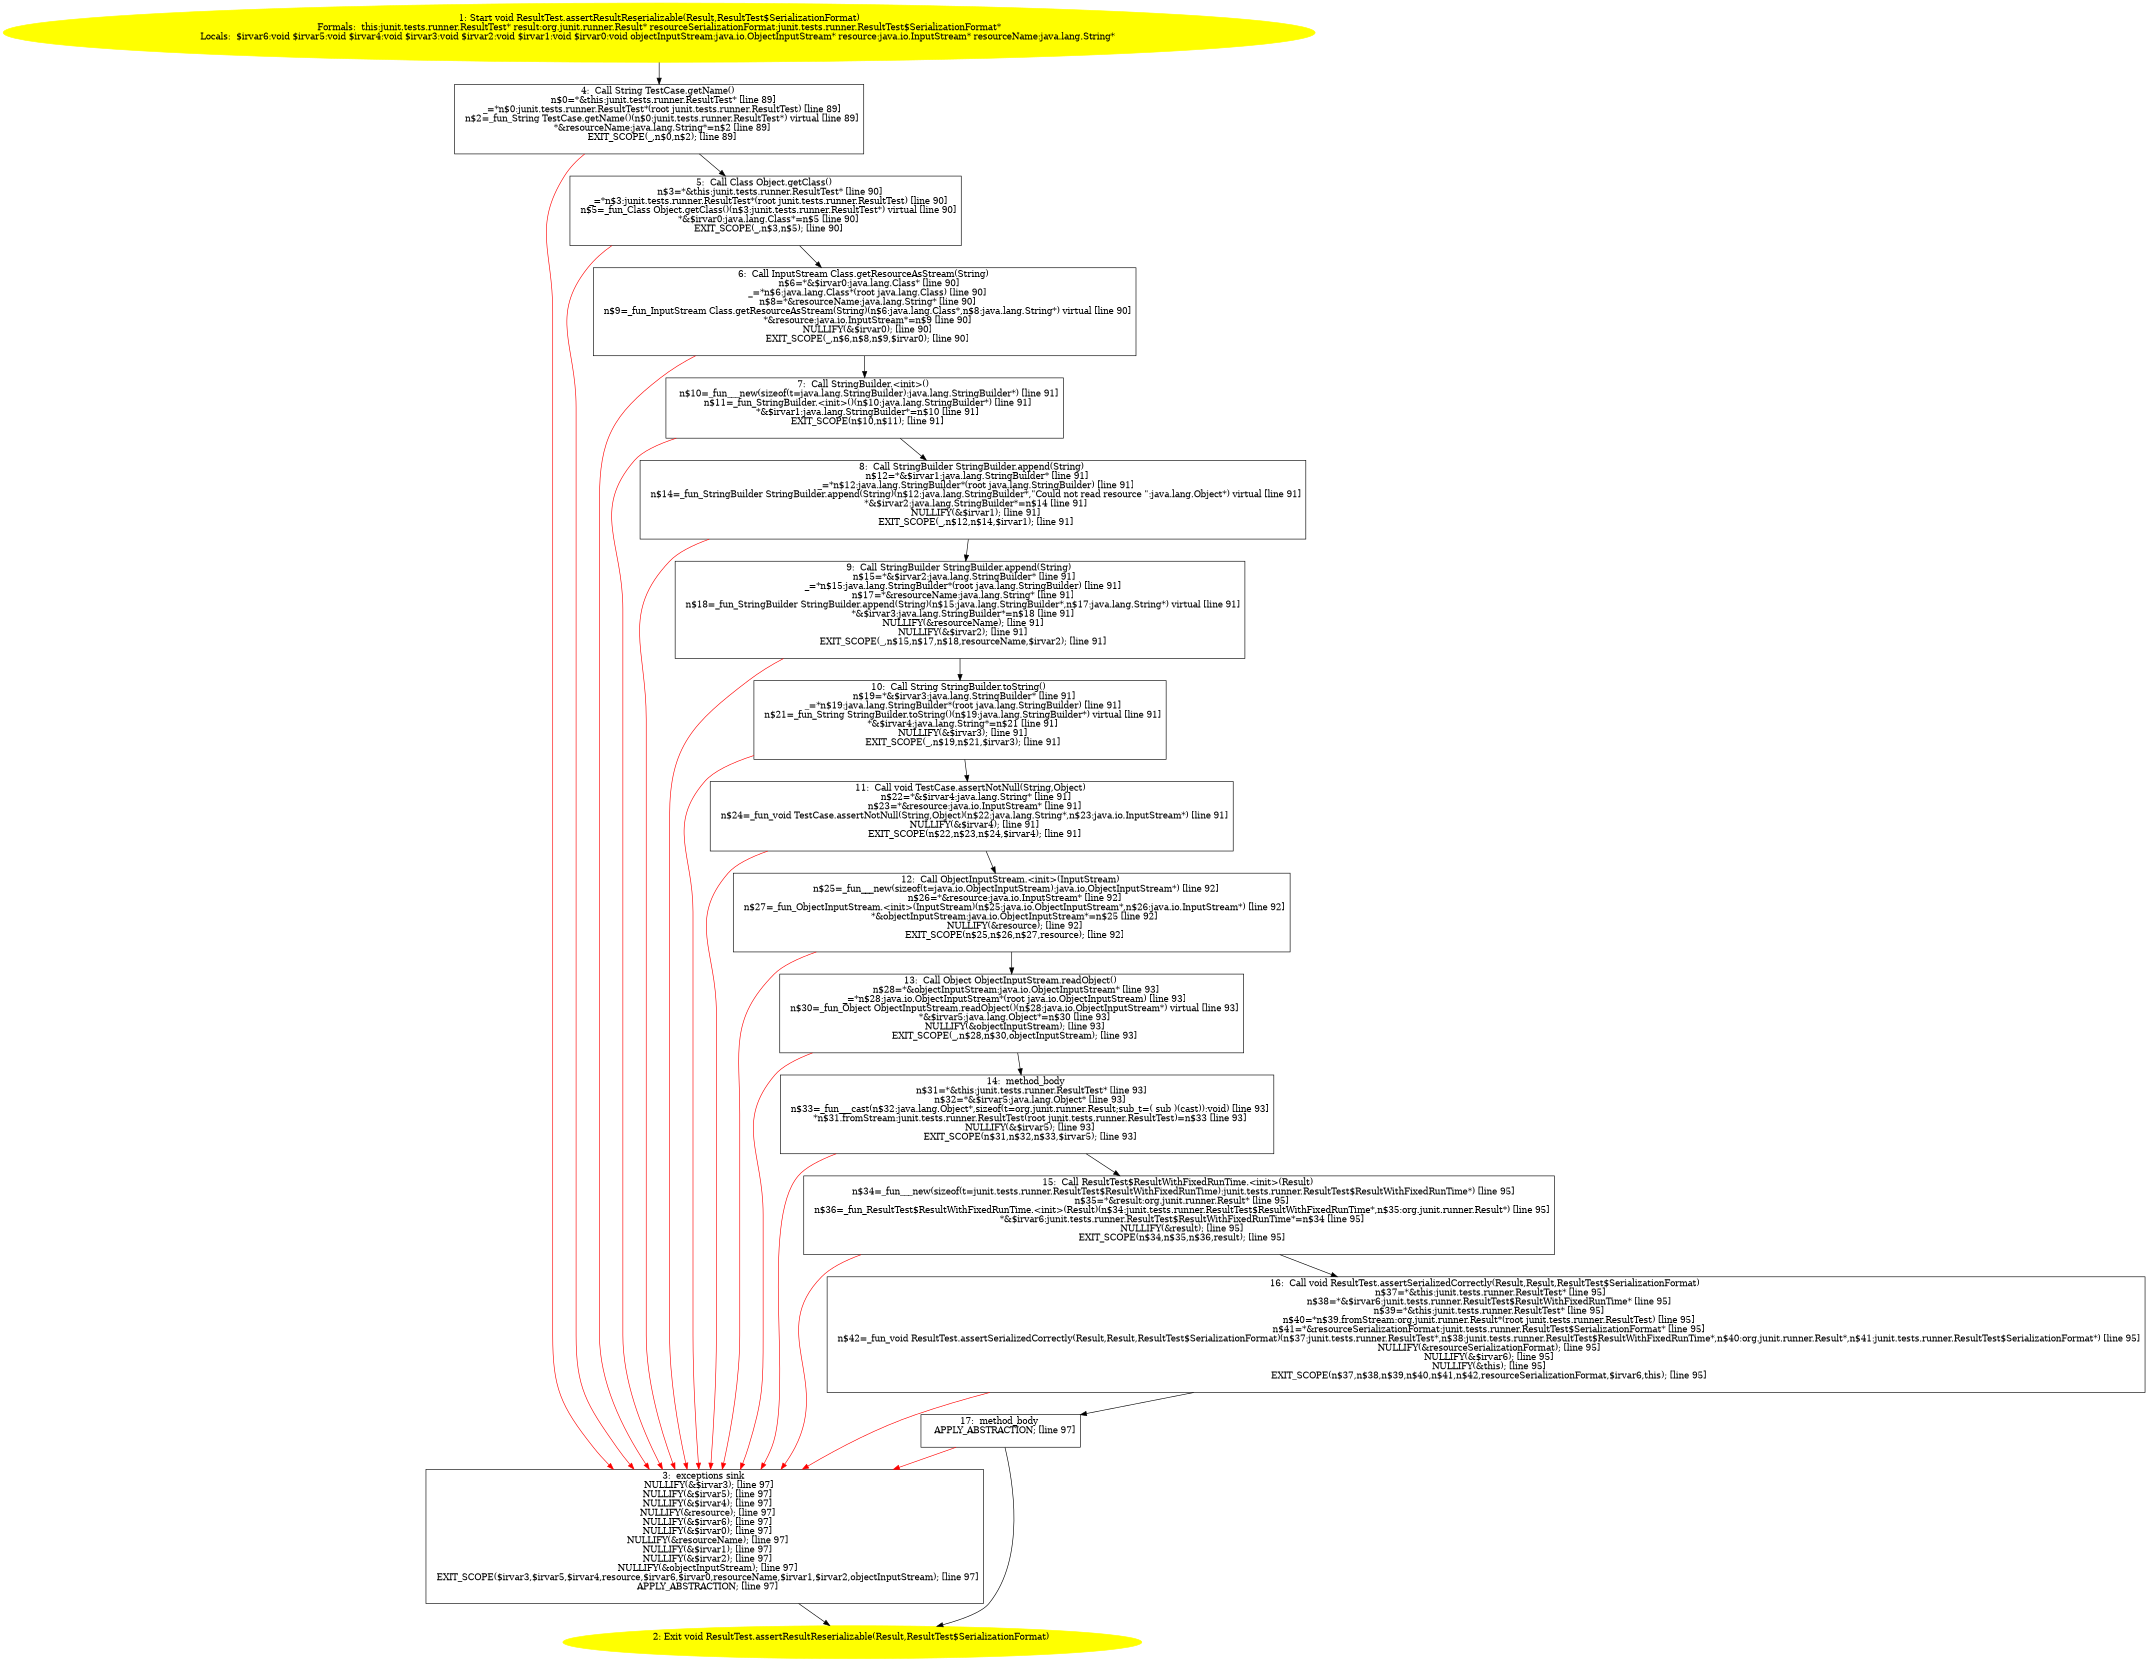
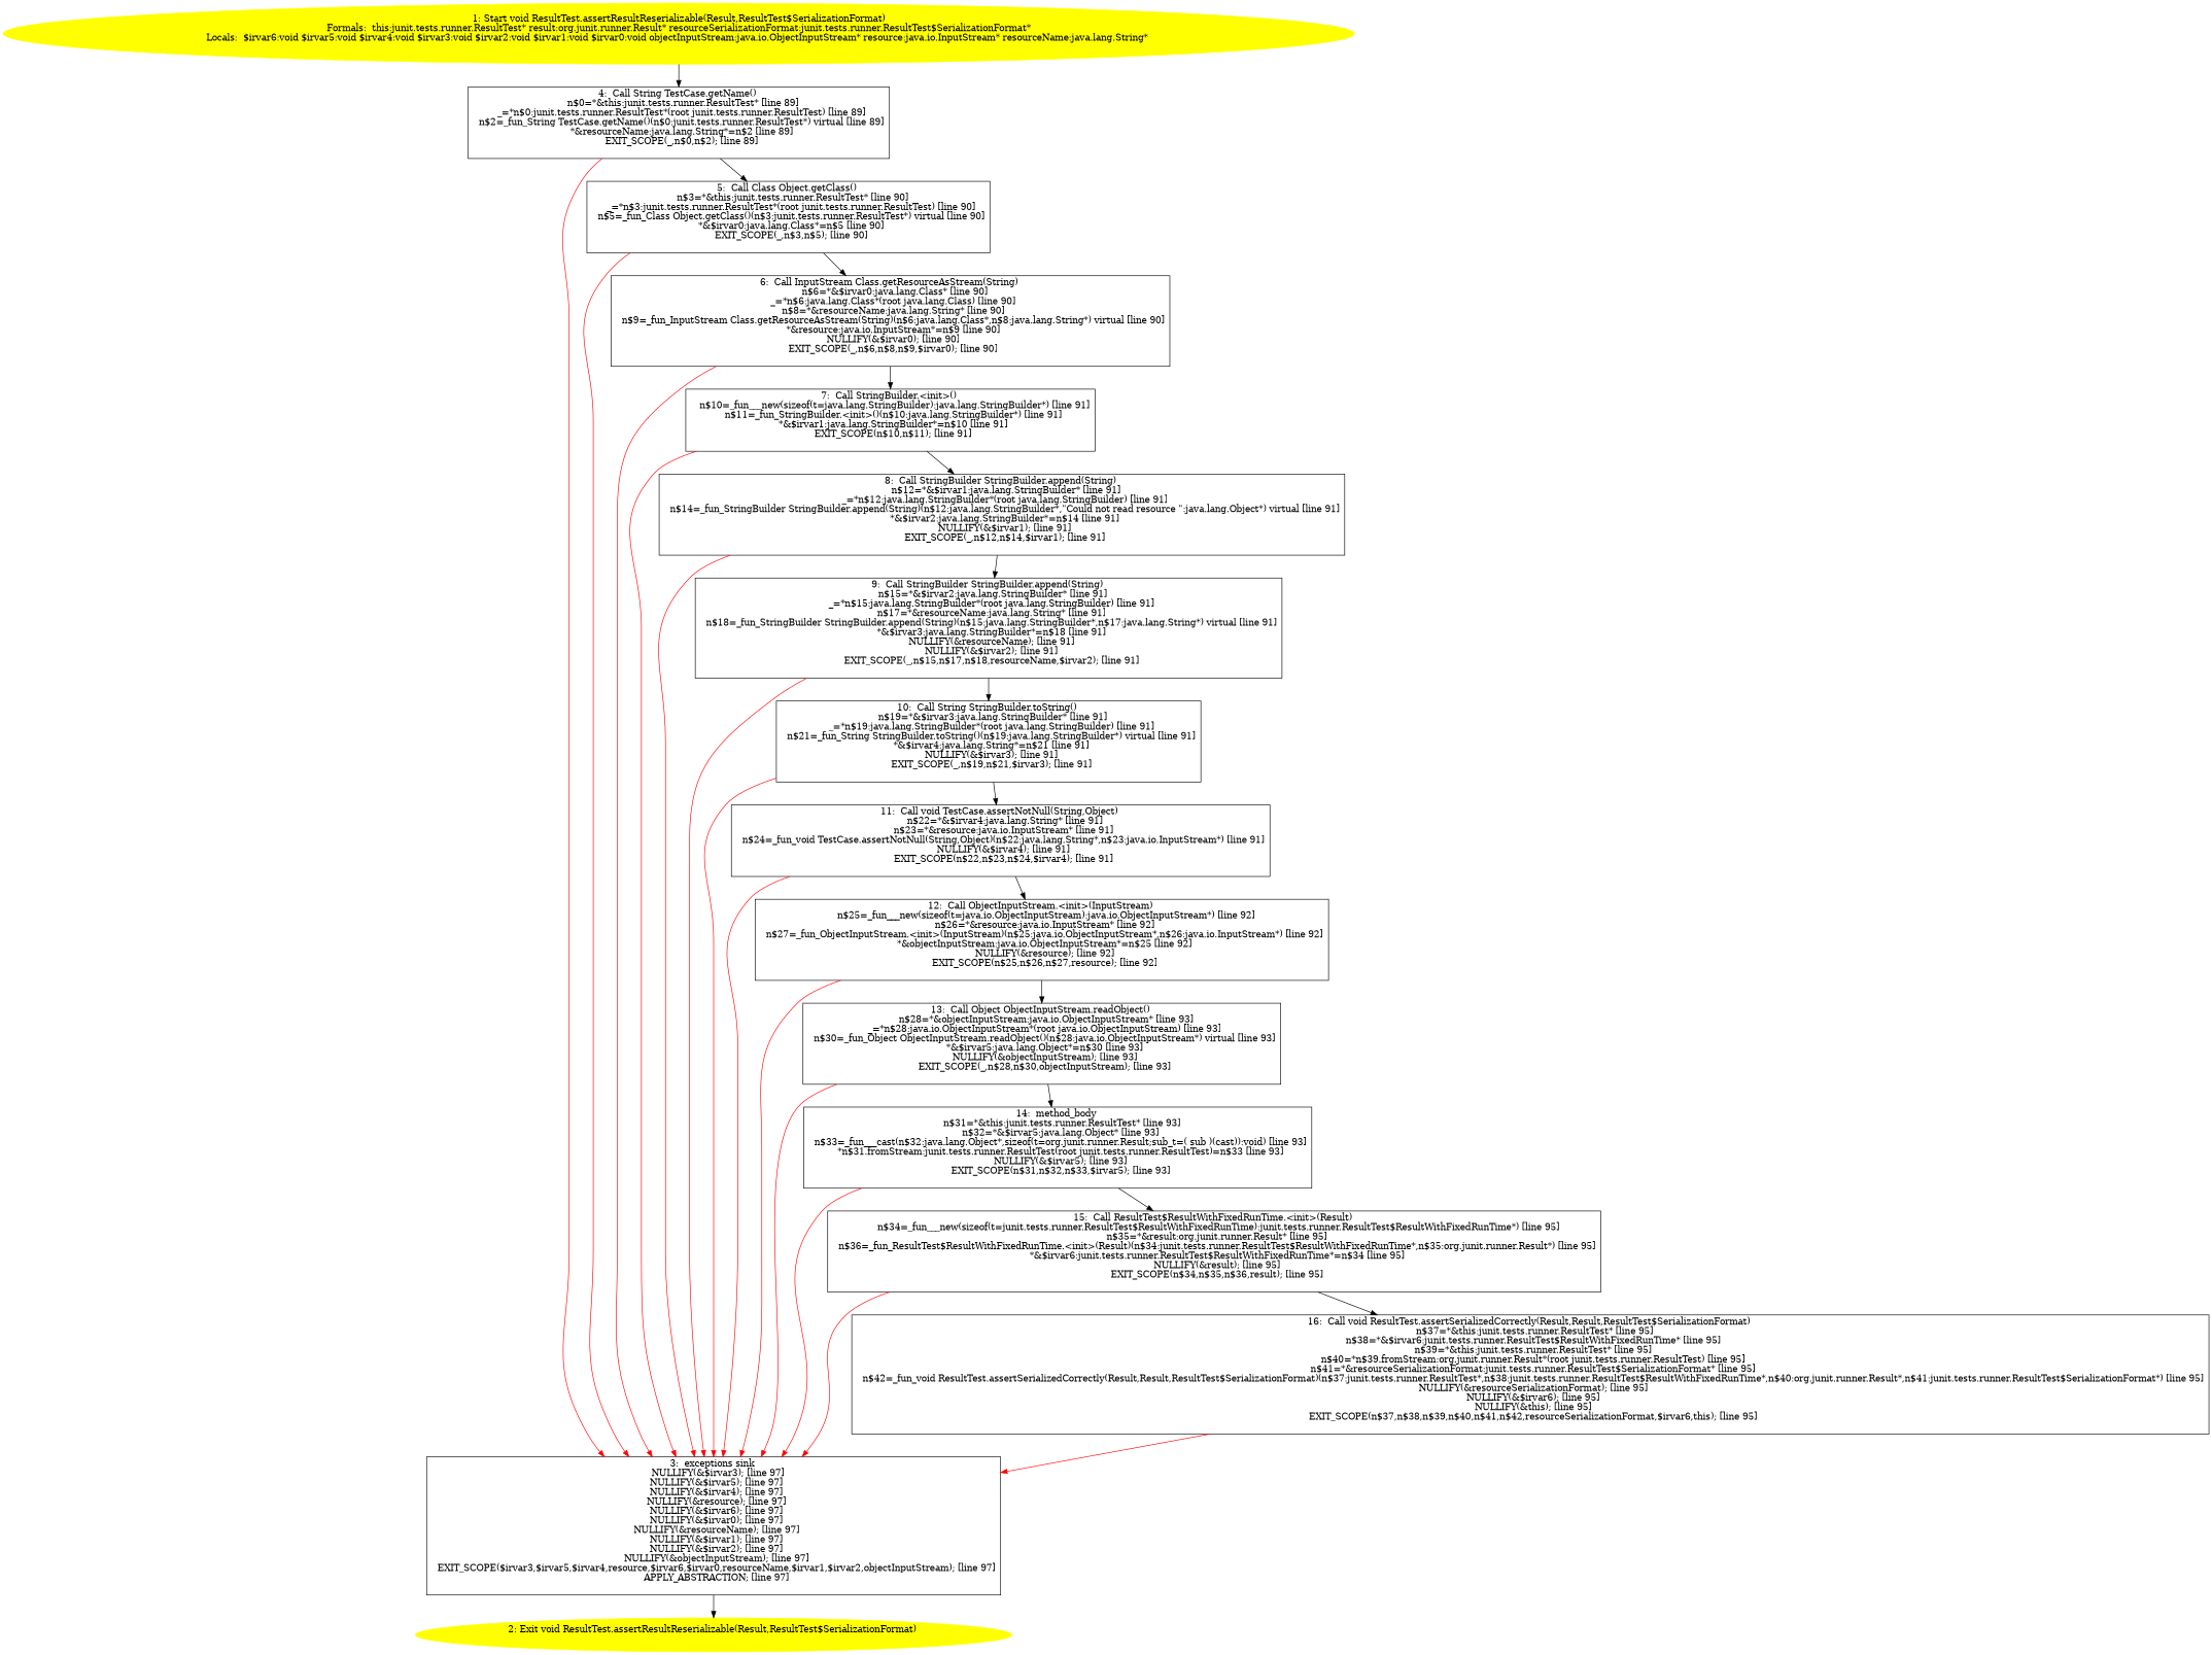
  digraph {
    node [shape=box]
    n1 [color=yellow label="1: Start void ResultTest.assertResultReserializable(Result,ResultTest$SerializationFormat)\nFormals:  this:junit.tests.runner.ResultTest* result:org.junit.runner.Result* resourceSerializationFormat:junit.tests.runner.ResultTest$SerializationFormat*\nLocals:  $irvar6:void $irvar5:void $irvar4:void $irvar3:void $irvar2:void $irvar1:void $irvar0:void objectInputStream:java.io.ObjectInputStream* resource:java.io.InputStream* resourceName:java.lang.String* \n  " style=filled shape=""]
    n2 [label="4:  Call String TestCase.getName() \n   n$0=*&this:junit.tests.runner.ResultTest* [line 89]\n  _=*n$0:junit.tests.runner.ResultTest*(root junit.tests.runner.ResultTest) [line 89]\n  n$2=_fun_String TestCase.getName()(n$0:junit.tests.runner.ResultTest*) virtual [line 89]\n  *&resourceName:java.lang.String*=n$2 [line 89]\n  EXIT_SCOPE(_,n$0,n$2); [line 89]\n "]
    n3 [label="3:  exceptions sink \n   NULLIFY(&$irvar3); [line 97]\n  NULLIFY(&$irvar5); [line 97]\n  NULLIFY(&$irvar4); [line 97]\n  NULLIFY(&resource); [line 97]\n  NULLIFY(&$irvar6); [line 97]\n  NULLIFY(&$irvar0); [line 97]\n  NULLIFY(&resourceName); [line 97]\n  NULLIFY(&$irvar1); [line 97]\n  NULLIFY(&$irvar2); [line 97]\n  NULLIFY(&objectInputStream); [line 97]\n  EXIT_SCOPE($irvar3,$irvar5,$irvar4,resource,$irvar6,$irvar0,resourceName,$irvar1,$irvar2,objectInputStream); [line 97]\n  APPLY_ABSTRACTION; [line 97]\n "]
    n4 [label="5:  Call Class Object.getClass() \n   n$3=*&this:junit.tests.runner.ResultTest* [line 90]\n  _=*n$3:junit.tests.runner.ResultTest*(root junit.tests.runner.ResultTest) [line 90]\n  n$5=_fun_Class Object.getClass()(n$3:junit.tests.runner.ResultTest*) virtual [line 90]\n  *&$irvar0:java.lang.Class*=n$5 [line 90]\n  EXIT_SCOPE(_,n$3,n$5); [line 90]\n "]
    n5 [color=yellow label="2: Exit void ResultTest.assertResultReserializable(Result,ResultTest$SerializationFormat) \n  " style=filled shape=""]
    n6 [label="6:  Call InputStream Class.getResourceAsStream(String) \n   n$6=*&$irvar0:java.lang.Class* [line 90]\n  _=*n$6:java.lang.Class*(root java.lang.Class) [line 90]\n  n$8=*&resourceName:java.lang.String* [line 90]\n  n$9=_fun_InputStream Class.getResourceAsStream(String)(n$6:java.lang.Class*,n$8:java.lang.String*) virtual [line 90]\n  *&resource:java.io.InputStream*=n$9 [line 90]\n  NULLIFY(&$irvar0); [line 90]\n  EXIT_SCOPE(_,n$6,n$8,n$9,$irvar0); [line 90]\n "]
    n7 [label="7:  Call StringBuilder.<init>() \n   n$10=_fun___new(sizeof(t=java.lang.StringBuilder):java.lang.StringBuilder*) [line 91]\n  n$11=_fun_StringBuilder.<init>()(n$10:java.lang.StringBuilder*) [line 91]\n  *&$irvar1:java.lang.StringBuilder*=n$10 [line 91]\n  EXIT_SCOPE(n$10,n$11); [line 91]\n "]
    n8 [label="8:  Call StringBuilder StringBuilder.append(String) \n   n$12=*&$irvar1:java.lang.StringBuilder* [line 91]\n  _=*n$12:java.lang.StringBuilder*(root java.lang.StringBuilder) [line 91]\n  n$14=_fun_StringBuilder StringBuilder.append(String)(n$12:java.lang.StringBuilder*,\"Could not read resource \":java.lang.Object*) virtual [line 91]\n  *&$irvar2:java.lang.StringBuilder*=n$14 [line 91]\n  NULLIFY(&$irvar1); [line 91]\n  EXIT_SCOPE(_,n$12,n$14,$irvar1); [line 91]\n "]
    n9 [label="9:  Call StringBuilder StringBuilder.append(String) \n   n$15=*&$irvar2:java.lang.StringBuilder* [line 91]\n  _=*n$15:java.lang.StringBuilder*(root java.lang.StringBuilder) [line 91]\n  n$17=*&resourceName:java.lang.String* [line 91]\n  n$18=_fun_StringBuilder StringBuilder.append(String)(n$15:java.lang.StringBuilder*,n$17:java.lang.String*) virtual [line 91]\n  *&$irvar3:java.lang.StringBuilder*=n$18 [line 91]\n  NULLIFY(&resourceName); [line 91]\n  NULLIFY(&$irvar2); [line 91]\n  EXIT_SCOPE(_,n$15,n$17,n$18,resourceName,$irvar2); [line 91]\n "]
    n10 [label="10:  Call String StringBuilder.toString() \n   n$19=*&$irvar3:java.lang.StringBuilder* [line 91]\n  _=*n$19:java.lang.StringBuilder*(root java.lang.StringBuilder) [line 91]\n  n$21=_fun_String StringBuilder.toString()(n$19:java.lang.StringBuilder*) virtual [line 91]\n  *&$irvar4:java.lang.String*=n$21 [line 91]\n  NULLIFY(&$irvar3); [line 91]\n  EXIT_SCOPE(_,n$19,n$21,$irvar3); [line 91]\n "]
    n11 [label="11:  Call void TestCase.assertNotNull(String,Object) \n   n$22=*&$irvar4:java.lang.String* [line 91]\n  n$23=*&resource:java.io.InputStream* [line 91]\n  n$24=_fun_void TestCase.assertNotNull(String,Object)(n$22:java.lang.String*,n$23:java.io.InputStream*) [line 91]\n  NULLIFY(&$irvar4); [line 91]\n  EXIT_SCOPE(n$22,n$23,n$24,$irvar4); [line 91]\n "]
    n12 [label="12:  Call ObjectInputStream.<init>(InputStream) \n   n$25=_fun___new(sizeof(t=java.io.ObjectInputStream):java.io.ObjectInputStream*) [line 92]\n  n$26=*&resource:java.io.InputStream* [line 92]\n  n$27=_fun_ObjectInputStream.<init>(InputStream)(n$25:java.io.ObjectInputStream*,n$26:java.io.InputStream*) [line 92]\n  *&objectInputStream:java.io.ObjectInputStream*=n$25 [line 92]\n  NULLIFY(&resource); [line 92]\n  EXIT_SCOPE(n$25,n$26,n$27,resource); [line 92]\n "]
    n13 [label="13:  Call Object ObjectInputStream.readObject() \n   n$28=*&objectInputStream:java.io.ObjectInputStream* [line 93]\n  _=*n$28:java.io.ObjectInputStream*(root java.io.ObjectInputStream) [line 93]\n  n$30=_fun_Object ObjectInputStream.readObject()(n$28:java.io.ObjectInputStream*) virtual [line 93]\n  *&$irvar5:java.lang.Object*=n$30 [line 93]\n  NULLIFY(&objectInputStream); [line 93]\n  EXIT_SCOPE(_,n$28,n$30,objectInputStream); [line 93]\n "]
    n14 [label="14:  method_body \n   n$31=*&this:junit.tests.runner.ResultTest* [line 93]\n  n$32=*&$irvar5:java.lang.Object* [line 93]\n  n$33=_fun___cast(n$32:java.lang.Object*,sizeof(t=org.junit.runner.Result;sub_t=( sub )(cast)):void) [line 93]\n  *n$31.fromStream:junit.tests.runner.ResultTest(root junit.tests.runner.ResultTest)=n$33 [line 93]\n  NULLIFY(&$irvar5); [line 93]\n  EXIT_SCOPE(n$31,n$32,n$33,$irvar5); [line 93]\n "]
    n15 [label="15:  Call ResultTest$ResultWithFixedRunTime.<init>(Result) \n   n$34=_fun___new(sizeof(t=junit.tests.runner.ResultTest$ResultWithFixedRunTime):junit.tests.runner.ResultTest$ResultWithFixedRunTime*) [line 95]\n  n$35=*&result:org.junit.runner.Result* [line 95]\n  n$36=_fun_ResultTest$ResultWithFixedRunTime.<init>(Result)(n$34:junit.tests.runner.ResultTest$ResultWithFixedRunTime*,n$35:org.junit.runner.Result*) [line 95]\n  *&$irvar6:junit.tests.runner.ResultTest$ResultWithFixedRunTime*=n$34 [line 95]\n  NULLIFY(&result); [line 95]\n  EXIT_SCOPE(n$34,n$35,n$36,result); [line 95]\n "]
    n16 [label="16:  Call void ResultTest.assertSerializedCorrectly(Result,Result,ResultTest$SerializationFormat) \n   n$37=*&this:junit.tests.runner.ResultTest* [line 95]\n  n$38=*&$irvar6:junit.tests.runner.ResultTest$ResultWithFixedRunTime* [line 95]\n  n$39=*&this:junit.tests.runner.ResultTest* [line 95]\n  n$40=*n$39.fromStream:org.junit.runner.Result*(root junit.tests.runner.ResultTest) [line 95]\n  n$41=*&resourceSerializationFormat:junit.tests.runner.ResultTest$SerializationFormat* [line 95]\n  n$42=_fun_void ResultTest.assertSerializedCorrectly(Result,Result,ResultTest$SerializationFormat)(n$37:junit.tests.runner.ResultTest*,n$38:junit.tests.runner.ResultTest$ResultWithFixedRunTime*,n$40:org.junit.runner.Result*,n$41:junit.tests.runner.ResultTest$SerializationFormat*) [line 95]\n  NULLIFY(&resourceSerializationFormat); [line 95]\n  NULLIFY(&$irvar6); [line 95]\n  NULLIFY(&this); [line 95]\n  EXIT_SCOPE(n$37,n$38,n$39,n$40,n$41,n$42,resourceSerializationFormat,$irvar6,this); [line 95]\n "]
-   n17 [label="17:  method_body \n   APPLY_ABSTRACTION; [line 97]\n "]
    n1 -> n2
    n2 -> n3 [color=red]
    n2 -> n4
    n3 -> n5
    n4 -> n3 [color=red]
    n4 -> n6
    n6 -> n3 [color=red]
    n6 -> n7
    n7 -> n3 [color=red]
    n7 -> n8
    n8 -> n3 [color=red]
    n8 -> n9
    n9 -> n3 [color=red]
    n9 -> n10
    n10 -> n3 [color=red]
    n10 -> n11
    n11 -> n3 [color=red]
    n11 -> n12
    n12 -> n3 [color=red]
    n12 -> n13
    n13 -> n3 [color=red]
    n13 -> n14
    n14 -> n3 [color=red]
    n14 -> n15
    n15 -> n3 [color=red]
    n15 -> n16
    n16 -> n3 [color=red]
-   n16 -> n17
-   n17 -> n3 [color=red]
-   n17 -> n5
  }
